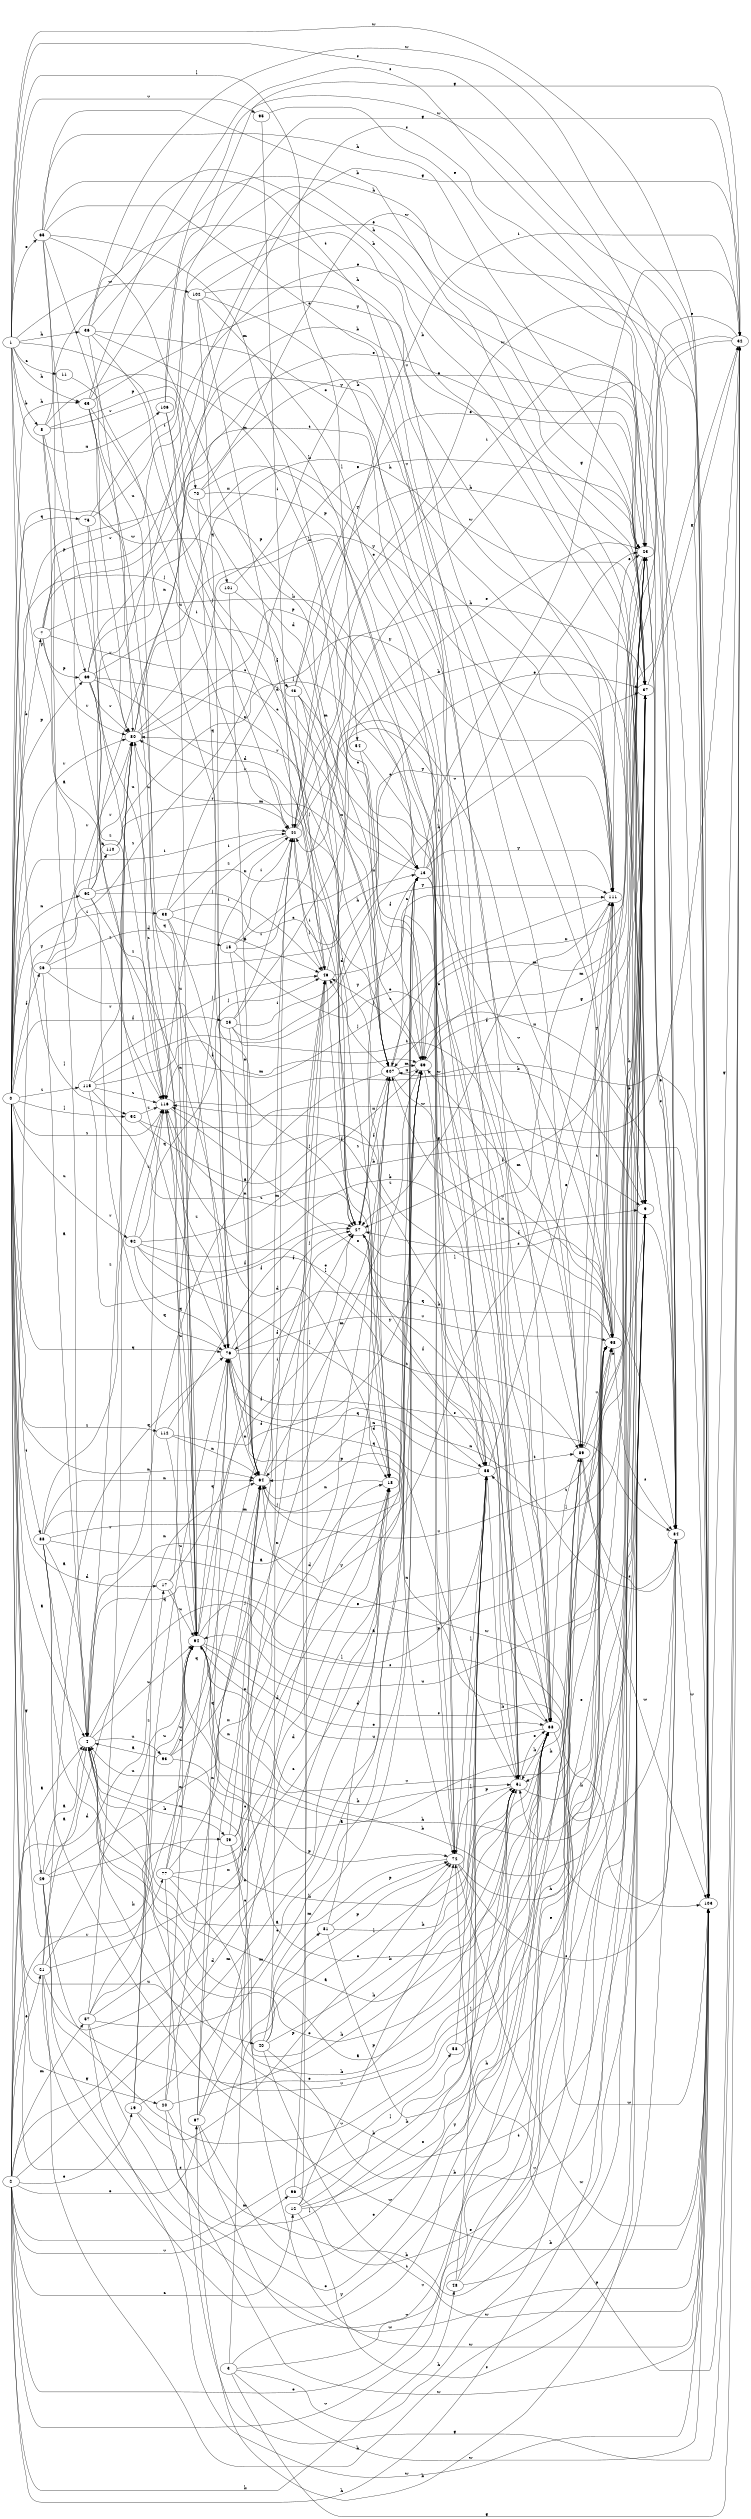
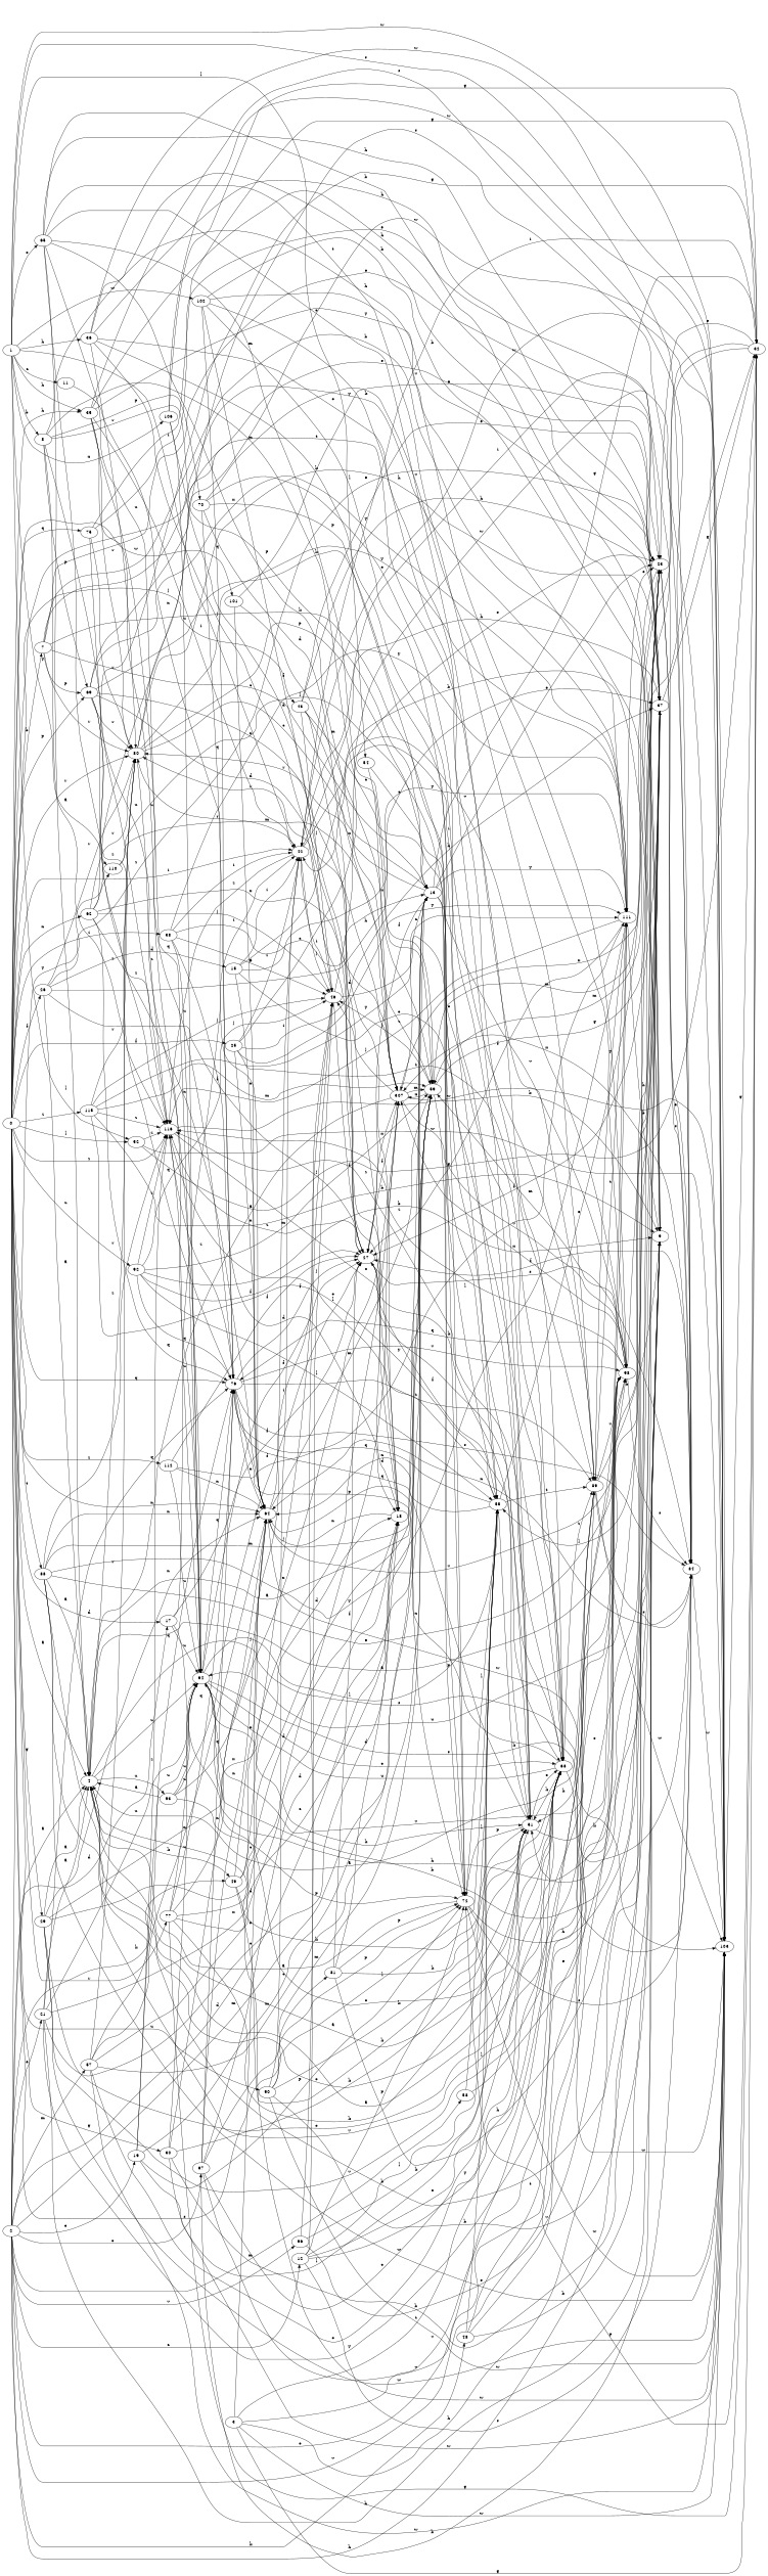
  strict digraph {
    rankdir=LR
    0
    4
    7
    17
    25
    26
    29
-   30 [label=20]
+   30
    35
    38
    42
    45
    52
    62
    64
    69
    75
    76
    77
    80
    81
    88
    89
-   90 [label=40]
+   90
    92
    101
    112
    115
    116
    84
    49
    9
    51
    93
    94
    13
    23
    111
    15
    68
    27
    103
    37
    98
    n45 [label=307]
    18
    46
    32
    59
    72
    55
    1
    8
    11
    36
    54
    65
-   95
    102
    106
    110
    70
    2
    12
    19
    21
    48
    57
    58
    67
    96
    3
    0 -> 4 [label=a]
    0 -> 7 [label=b]
    0 -> 17 [label=d]
    0 -> 25 [label=f]
    0 -> 26 [label=f]
    0 -> 29 [label=g]
    0 -> 30 [label=g]
    0 -> 35 [label=h]
    0 -> 38 [label=i]
    0 -> 42 [label=i]
    0 -> 45 [label=j]
    0 -> 52 [label=l]
    0 -> 62 [label=n]
    0 -> 64 [label=n]
    0 -> 69 [label=p]
    0 -> 75 [label=q]
    0 -> 76 [label=q]
    0 -> 77 [label=r]
    0 -> 80 [label=r]
    0 -> 81 [label=s]
    0 -> 88 [label=t]
    0 -> 89 [label=t]
    0 -> 90 [label=u]
    0 -> 92 [label=u]
    0 -> 101 [label=w]
    0 -> 112 [label=z]
    0 -> 115 [label=z]
    0 -> 116 [label=z]
    4 -> 80 [label=r]
    4 -> 84 [label=s]
    4 -> 49 [label=k]
    4 -> 9 [label=b]
    4 -> 51 [label=k]
    4 -> 93 [label=u]
    4 -> 94 [label=u]
    7 -> 69 [label=p]
    7 -> 80 [label=r]
    7 -> 9 [label=b]
    7 -> 51 [label=k]
    7 -> 13 [label=c]
    7 -> 23 [label=e]
    7 -> 111 [label=y]
    17 -> 42 [label=i]
    17 -> 94 [label=u]
    17 -> 68 [label=o]
    17 -> 27 [label=f]
    25 -> 42 [label=i]
    25 -> 64 [label=n]
    25 -> 89 [label=t]
    25 -> 111 [label=y]
    25 -> 103 [label=w]
    25 -> 37 [label=h]
    26 -> 4 [label=a]
    26 -> 80 [label=r]
    26 -> 23 [label=e]
    26 -> 15 [label=d]
    26 -> 27 [label=f]
    26 -> 37 [label=h]
    29 -> 4 [label=a]
    29 -> 64 [label=n]
    29 -> 13 [label=c]
    29 -> 68 [label=o]
    29 -> 103 [label=w]
    29 -> 98 [label=v]
    29 -> n45 [label=x]
    30 -> 64 [label=n]
    30 -> 9 [label=b]
    30 -> 51 [label=k]
    30 -> 94 [label=u]
    30 -> 103 [label=w]
    35 -> 42 [label=i]
    35 -> 76 [label=q]
    35 -> 80 [label=r]
    35 -> 84 [label=s]
    35 -> 94 [label=u]
    35 -> 111 [label=y]
    35 -> 37 [label=h]
    38 -> 42 [label=i]
    38 -> 94 [label=u]
    38 -> 13 [label=c]
    38 -> 111 [label=y]
    38 -> 18 [label=d]
    38 -> 46 [label=j]
    42 -> 80 [label=r]
    42 -> 116 [label=z]
    42 -> 103 [label=w]
    42 -> 37 [label=h]
    42 -> 98 [label=v]
    42 -> 46 [label=j]
    45 -> 13 [label=c]
    45 -> 23 [label=e]
    45 -> 37 [label=h]
    45 -> n45 [label=x]
    45 -> 18 [label=d]
    45 -> 46 [label=j]
    52 -> 116 [label=z]
    52 -> 103 [label=w]
    52 -> 32 [label=g]
    62 -> 64 [label=n]
    62 -> 76 [label=q]
    62 -> 80 [label=r]
    62 -> 103 [label=w]
    62 -> n45 [label=x]
    62 -> 46 [label=j]
    62 -> 32 [label=g]
    64 -> 42 [label=i]
    64 -> 103 [label=w]
    64 -> 98 [label=v]
    64 -> 59 [label=m]
    69 -> 76 [label=q]
    69 -> 80 [label=r]
    69 -> 116 [label=z]
    69 -> 51 [label=k]
    69 -> 23 [label=e]
    69 -> 111 [label=y]
    69 -> n45 [label=x]
    69 -> 18 [label=d]
    75 -> 80 [label=r]
    75 -> 116 [label=z]
    75 -> 23 [label=e]
    75 -> 32 [label=g]
    76 -> 64 [label=n]
    76 -> 89 [label=t]
    76 -> 116 [label=z]
    76 -> 84 [label=s]
    76 -> 27 [label=f]
    76 -> 98 [label=v]
    76 -> 72 [label=p]
    77 -> 76 [label=q]
    77 -> 51 [label=k]
    77 -> 94 [label=u]
    77 -> 13 [label=c]
    77 -> 18 [label=d]
    77 -> 46 [label=j]
    77 -> 32 [label=g]
    80 -> 116 [label=z]
    80 -> 84 [label=s]
    80 -> 13 [label=c]
    80 -> 111 [label=y]
    80 -> 37 [label=h]
    80 -> 72 [label=p]
    81 -> 51 [label=k]
+   81 -> 27 [label=f]
    81 -> 37 [label=h]
    81 -> 18 [label=d]
    81 -> 72 [label=p]
    88 -> 4 [label=a]
    88 -> 64 [label=n]
    88 -> 116 [label=z]
    88 -> 23 [label=e]
    88 -> 111 [label=y]
    88 -> 68 [label=o]
    88 -> 103 [label=w]
    88 -> 98 [label=v]
    88 -> 59 [label=m]
    89 -> 4 [label=a]
    89 -> 42 [label=i]
    89 -> 84 [label=s]
    89 -> 9 [label=b]
    89 -> 51 [label=k]
    89 -> 111 [label=y]
    89 -> 103 [label=w]
    89 -> 98 [label=v]
    90 -> 42 [label=i]
    90 -> 9 [label=b]
    90 -> 51 [label=k]
    90 -> 103 [label=w]
    90 -> 72 [label=p]
    90 -> 55 [label=l]
    92 -> 76 [label=q]
    92 -> 116 [label=z]
    92 -> 9 [label=b]
    92 -> 27 [label=f]
    92 -> 46 [label=j]
    92 -> 59 [label=m]
    92 -> 55 [label=l]
    101 -> 64 [label=n]
    101 -> 23 [label=e]
    101 -> 59 [label=m]
    112 -> 64 [label=n]
    112 -> 94 [label=u]
    112 -> 111 [label=y]
    112 -> 27 [label=f]
    115 -> 80 [label=r]
    115 -> 116 [label=z]
    115 -> 9 [label=b]
    115 -> 111 [label=y]
    115 -> 68 [label=o]
    115 -> 46 [label=j]
    115 -> 59 [label=m]
    116 -> 94 [label=u]
    116 -> 68 [label=o]
    116 -> 103 [label=w]
    116 -> 55 [label=l]
    84 -> 42 [label=i]
    84 -> 64 [label=n]
    84 -> 23 [label=e]
    84 -> 27 [label=f]
    84 -> 103 [label=w]
    84 -> n45 [label=x]
    49 -> 64 [label=n]
    49 -> 51 [label=k]
    49 -> 103 [label=w]
    49 -> 18 [label=d]
    49 -> 46 [label=j]
    51 -> 76 [label=q]
    51 -> 23 [label=e]
    51 -> 68 [label=o]
    51 -> 72 [label=p]
    93 -> 4 [label=a]
    93 -> 94 [label=u]
    93 -> 27 [label=f]
    93 -> n45 [label=x]
    93 -> 72 [label=p]
    94 -> 76 [label=q]
    94 -> 84 [label=s]
    94 -> 9 [label=b]
    94 -> 51 [label=k]
    94 -> 68 [label=o]
    94 -> 27 [label=f]
    94 -> 37 [label=h]
    94 -> 98 [label=v]
    94 -> 55 [label=l]
    13 -> 80 [label=r]
    13 -> 23 [label=e]
    13 -> 111 [label=y]
    13 -> 27 [label=f]
    13 -> 98 [label=v]
    13 -> 32 [label=g]
    13 -> 55 [label=l]
    23 -> 4 [label=a]
    23 -> 84 [label=s]
    23 -> 94 [label=u]
    23 -> 59 [label=m]
    111 -> 89 [label=t]
    111 -> 116 [label=z]
    111 -> 9 [label=b]
    111 -> 23 [label=e]
    111 -> 27 [label=f]
    15 -> 42 [label=i]
    15 -> 64 [label=n]
    15 -> 9 [label=b]
    15 -> 111 [label=y]
    15 -> 68 [label=o]
    68 -> 4 [label=a]
    68 -> 64 [label=n]
    68 -> 89 [label=t]
    68 -> 116 [label=z]
    68 -> 51 [label=k]
    68 -> 94 [label=u]
    68 -> 103 [label=w]
    27 -> 80 [label=r]
    27 -> 116 [label=z]
    27 -> 84 [label=s]
    27 -> 51 [label=k]
    27 -> n45 [label=x]
    27 -> 18 [label=d]
    103 -> 32 [label=g]
    37 -> 51 [label=k]
    37 -> 27 [label=f]
    37 -> 32 [label=g]
    37 -> 55 [label=l]
    98 -> 4 [label=a]
    98 -> 76 [label=q]
    98 -> 116 [label=z]
    98 -> 84 [label=s]
    98 -> 37 [label=h]
    98 -> n45 [label=x]
    98 -> 59 [label=m]
    n45 -> 4 [label=a]
    n45 -> 9 [label=b]
    n45 -> 13 [label=c]
    n45 -> 27 [label=f]
    n45 -> 98 [label=v]
    n45 -> 46 [label=j]
    n45 -> 59 [label=m]
    18 -> 64 [label=n]
    46 -> 42 [label=i]
    46 -> 23 [label=e]
    46 -> 68 [label=o]
    46 -> 27 [label=f]
    32 -> 42 [label=i]
    32 -> 23 [label=e]
    32 -> n45 [label=x]
    32 -> 59 [label=m]
    32 -> 72 [label=p]
    59 -> 4 [label=a]
    59 -> n45 [label=x]
    59 -> 46 [label=j]
    59 -> 32 [label=g]
    59 -> 72 [label=p]
    72 -> 4 [label=a]
    72 -> 84 [label=s]
    72 -> 103 [label=w]
    72 -> 37 [label=h]
    72 -> 55 [label=l]
    55 -> 64 [label=n]
    55 -> 76 [label=q]
    55 -> 89 [label=t]
    55 -> 51 [label=k]
    55 -> 23 [label=e]
    55 -> 27 [label=f]
    1 -> 35 [label=h]
    1 -> 42 [label=i]
    1 -> 52 [label=l]
    1 -> 84 [label=s]
    1 -> 103 [label=w]
    1 -> 8 [label=b]
    1 -> 11 [label=c]
    1 -> 36 [label=h]
    1 -> 54 [label=l]
    1 -> 65 [label=o]
-   1 -> 95 [label=v]
    1 -> 102 [label=w]
    1 -> 106 [label=x]
    1 -> 110 [label=y]
    8 -> 69 [label=p]
    8 -> 116 [label=z]
    8 -> 94 [label=u]
    8 -> 37 [label=h]
    8 -> 59 [label=m]
    8 -> 72 [label=p]
    8 -> 70 [label=p]
    11 -> 64 [label=n]
    36 -> 80 [label=r]
    36 -> 9 [label=b]
    36 -> 51 [label=k]
    36 -> 68 [label=o]
    36 -> 103 [label=w]
    36 -> 37 [label=h]
    36 -> 46 [label=j]
    54 -> 13 [label=c]
    54 -> n45 [label=x]
    65 -> 4 [label=a]
    65 -> 89 [label=t]
    65 -> 116 [label=z]
    65 -> 9 [label=b]
    65 -> 94 [label=u]
    65 -> 68 [label=o]
    65 -> 37 [label=h]
    65 -> n45 [label=x]
    65 -> 59 [label=m]
-   95 -> 42 [label=i]
-   95 -> 23 [label=e]
    102 -> 76 [label=q]
    102 -> 9 [label=b]
    102 -> 51 [label=k]
    102 -> 27 [label=f]
    102 -> 98 [label=v]
    102 -> 55 [label=l]
    106 -> 94 [label=u]
    106 -> 103 [label=w]
    106 -> 18 [label=d]
    106 -> 32 [label=g]
    110 -> 59 [label=m]
    110 -> 55 [label=l]
    70 -> 76 [label=q]
    70 -> 68 [label=o]
    70 -> 98 [label=v]
    70 -> 18 [label=d]
    70 -> 72 [label=p]
    2 -> 4 [label=a]
    2 -> 17 [label=d]
    2 -> 49 [label=k]
    2 -> 68 [label=o]
    2 -> 37 [label=h]
    2 -> 98 [label=v]
    2 -> 18 [label=d]
    2 -> 59 [label=m]
    2 -> 110 [label=y]
    2 -> 12 [label=c]
    2 -> 19 [label=e]
    2 -> 21 [label=e]
    2 -> 48 [label=k]
    2 -> 57 [label=m]
    2 -> 58 [label=m]
    2 -> 67 [label=o]
    2 -> 96 [label=v]
    12 -> 84 [label=s]
    12 -> 111 [label=y]
    12 -> 68 [label=o]
    12 -> 46 [label=j]
    12 -> 72 [label=p]
    12 -> 55 [label=l]
    19 -> 116 [label=z]
    19 -> 94 [label=u]
    19 -> 13 [label=c]
    19 -> 72 [label=p]
    19 -> 55 [label=l]
    21 -> 4 [label=a]
    21 -> 76 [label=q]
    21 -> 9 [label=b]
    21 -> 94 [label=u]
    21 -> 13 [label=c]
    21 -> 111 [label=y]
    21 -> n45 [label=x]
    48 -> 89 [label=t]
    48 -> 9 [label=b]
    48 -> 98 [label=v]
    48 -> 55 [label=l]
    57 -> 64 [label=n]
    57 -> 76 [label=q]
    57 -> 80 [label=r]
    57 -> 68 [label=o]
    57 -> 103 [label=w]
    57 -> 18 [label=d]
    57 -> 59 [label=m]
    58 -> 23 [label=e]
    58 -> 55 [label=l]
    67 -> 64 [label=n]
    67 -> 76 [label=q]
    67 -> 9 [label=b]
    67 -> 68 [label=o]
    67 -> 98 [label=v]
    67 -> 18 [label=d]
    67 -> 59 [label=m]
    96 -> 51 [label=k]
    96 -> 23 [label=e]
    96 -> 46 [label=j]
    3 -> 64 [label=n]
    3 -> 89 [label=t]
    3 -> 103 [label=w]
    3 -> 37 [label=h]
    3 -> 98 [label=v]
    3 -> 32 [label=g]
  }
